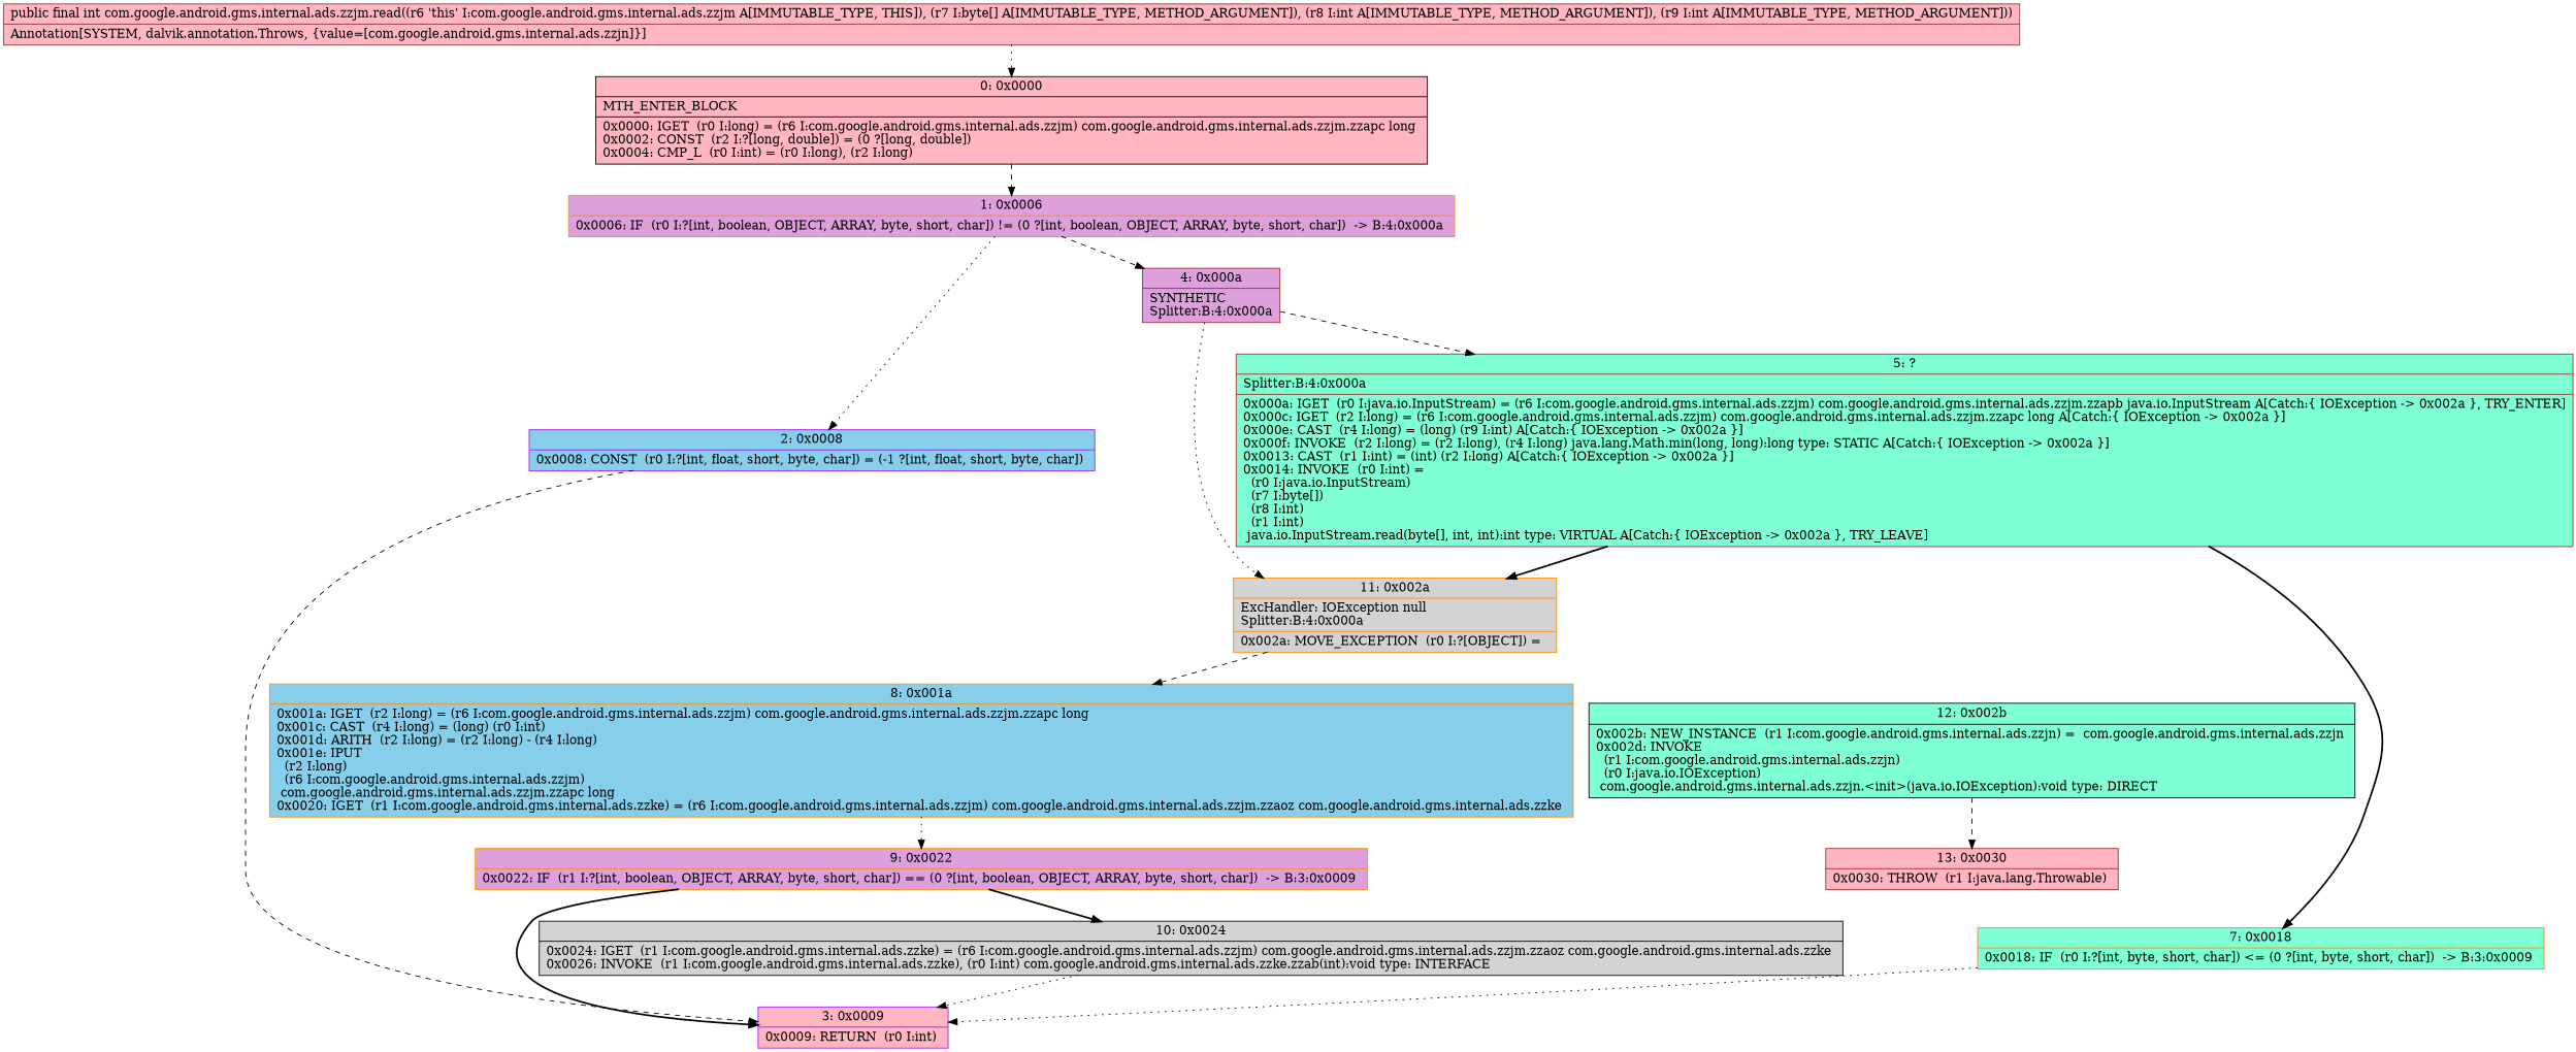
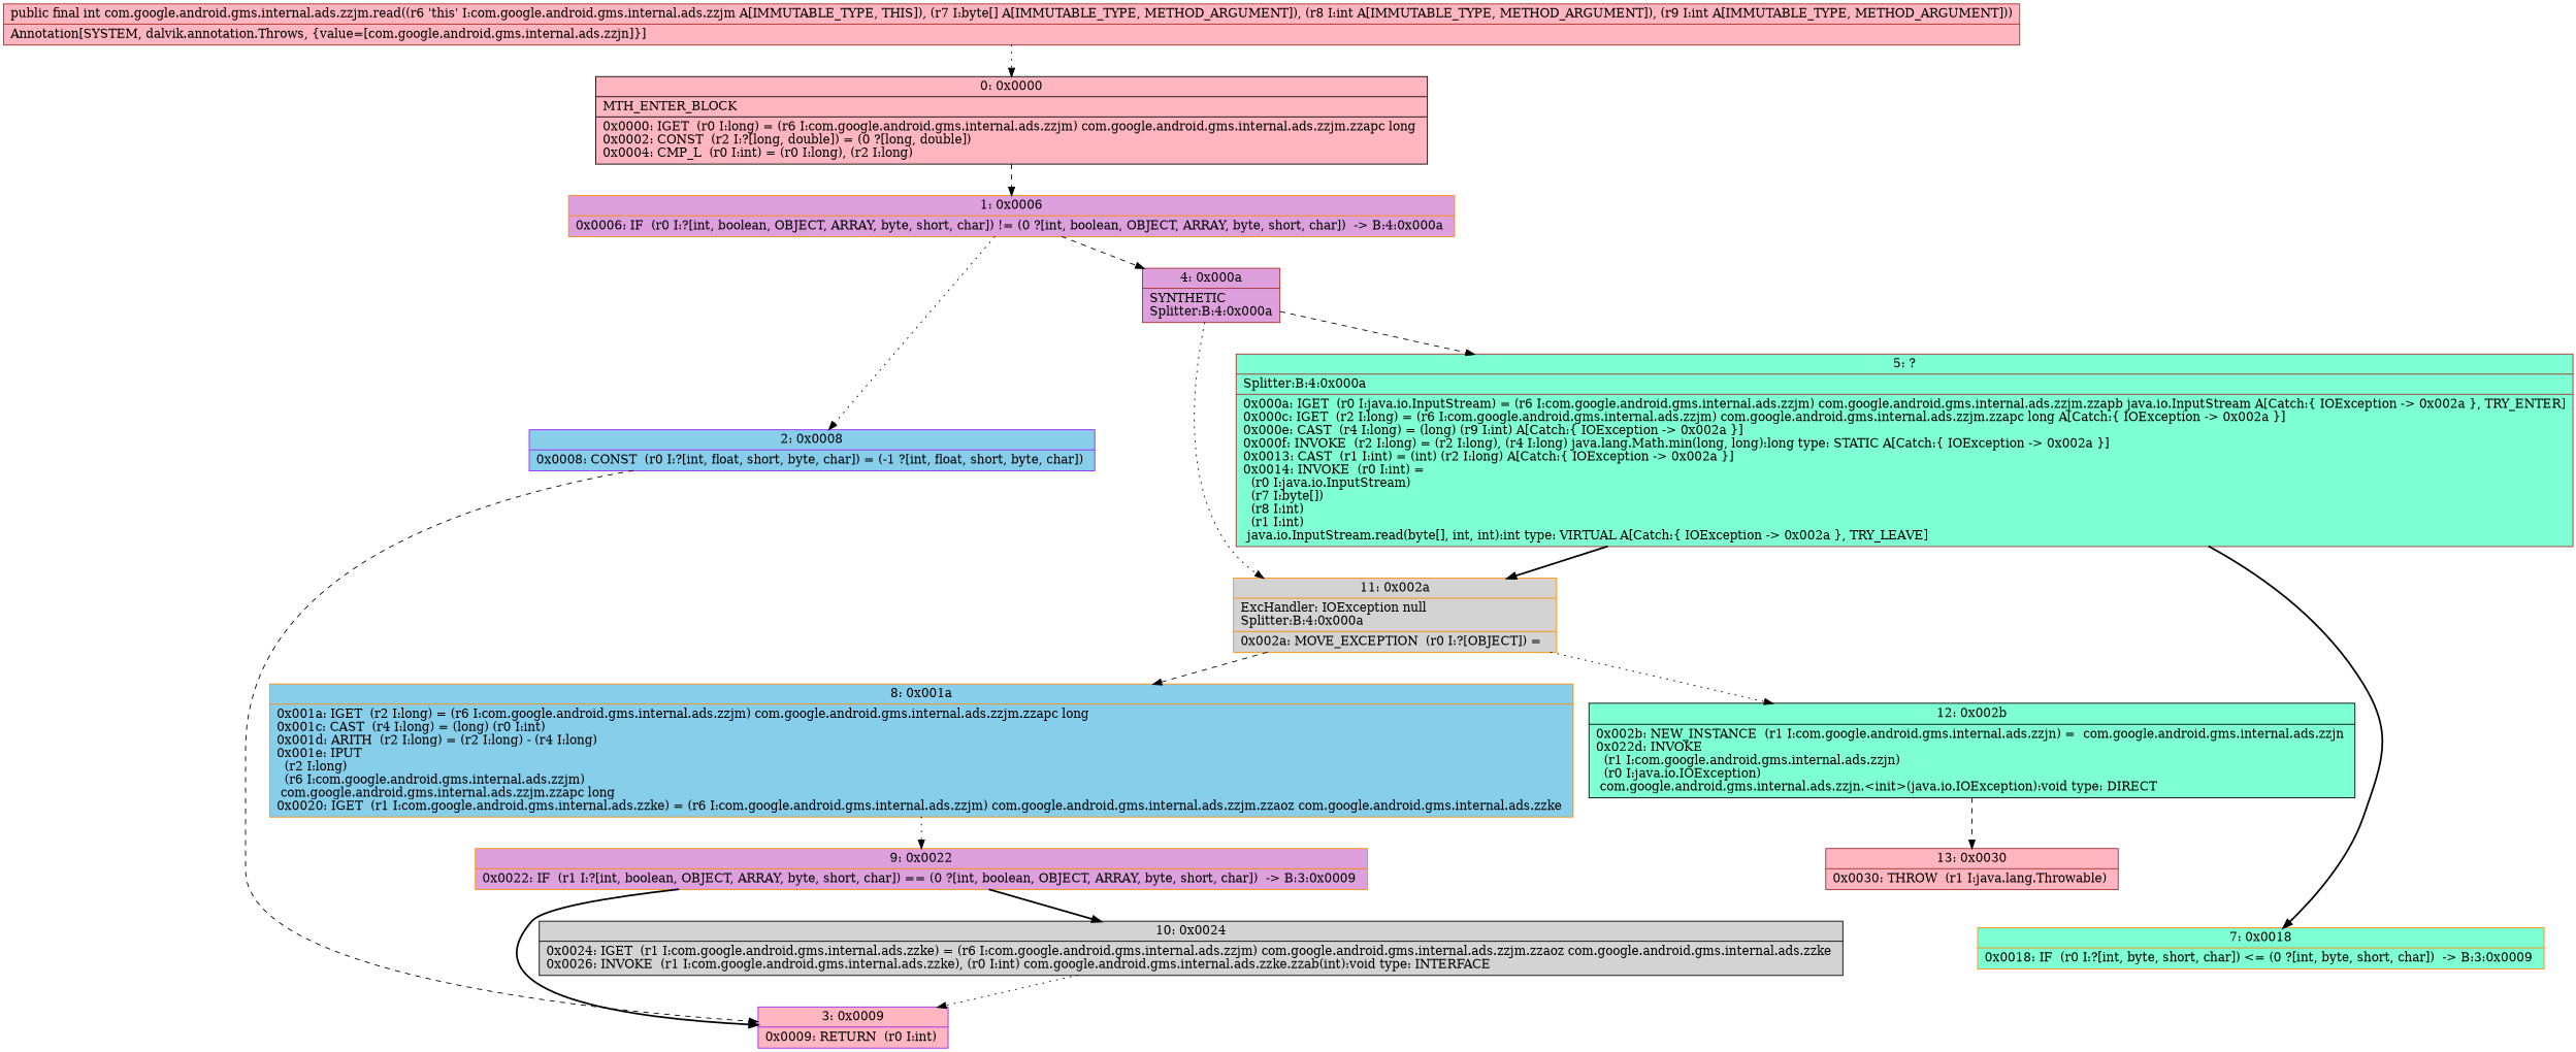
  digraph {
    node [color=darkorange fillcolor=lightpink shape=record style=filled]
    edge [style=dotted]
    n1 [color=black label="{0\:\ 0x0000|MTH_ENTER_BLOCK\l|0x0000: IGET  (r0 I:long) = (r6 I:com.google.android.gms.internal.ads.zzjm) com.google.android.gms.internal.ads.zzjm.zzapc long \l0x0002: CONST  (r2 I:?[long, double]) = (0 ?[long, double]) \l0x0004: CMP_L  (r0 I:int) = (r0 I:long), (r2 I:long) \l}"]
    n2 [fillcolor=plum label="{1\:\ 0x0006|0x0006: IF  (r0 I:?[int, boolean, OBJECT, ARRAY, byte, short, char]) != (0 ?[int, boolean, OBJECT, ARRAY, byte, short, char])  \-\> B:4:0x000a \l}"]
    n3 [color=purple fillcolor=skyblue label="{2\:\ 0x0008|0x0008: CONST  (r0 I:?[int, float, short, byte, char]) = (\-1 ?[int, float, short, byte, char]) \l}"]
    n4 [color=brown fillcolor=plum label="{4\:\ 0x000a|SYNTHETIC\lSplitter:B:4:0x000a\l}"]
    n5 [color=purple label="{3\:\ 0x0009|0x0009: RETURN  (r0 I:int) \l}"]
    n6 [color=brown fillcolor=aquamarine label="{5\:\ ?|Splitter:B:4:0x000a\l|0x000a: IGET  (r0 I:java.io.InputStream) = (r6 I:com.google.android.gms.internal.ads.zzjm) com.google.android.gms.internal.ads.zzjm.zzapb java.io.InputStream A[Catch:\{ IOException \-\> 0x002a \}, TRY_ENTER]\l0x000c: IGET  (r2 I:long) = (r6 I:com.google.android.gms.internal.ads.zzjm) com.google.android.gms.internal.ads.zzjm.zzapc long A[Catch:\{ IOException \-\> 0x002a \}]\l0x000e: CAST  (r4 I:long) = (long) (r9 I:int) A[Catch:\{ IOException \-\> 0x002a \}]\l0x000f: INVOKE  (r2 I:long) = (r2 I:long), (r4 I:long) java.lang.Math.min(long, long):long type: STATIC A[Catch:\{ IOException \-\> 0x002a \}]\l0x0013: CAST  (r1 I:int) = (int) (r2 I:long) A[Catch:\{ IOException \-\> 0x002a \}]\l0x0014: INVOKE  (r0 I:int) = \l  (r0 I:java.io.InputStream)\l  (r7 I:byte[])\l  (r8 I:int)\l  (r1 I:int)\l java.io.InputStream.read(byte[], int, int):int type: VIRTUAL A[Catch:\{ IOException \-\> 0x002a \}, TRY_LEAVE]\l}"]
    n7 [fillcolor=lightgrey label="{11\:\ 0x002a|ExcHandler: IOException null\lSplitter:B:4:0x000a\l|0x002a: MOVE_EXCEPTION  (r0 I:?[OBJECT]) =  \l}"]
    n8 [fillcolor=aquamarine label="{7\:\ 0x0018|0x0018: IF  (r0 I:?[int, byte, short, char]) \<= (0 ?[int, byte, short, char])  \-\> B:3:0x0009 \l}"]
    n9 [fillcolor=skyblue label="{8\:\ 0x001a|0x001a: IGET  (r2 I:long) = (r6 I:com.google.android.gms.internal.ads.zzjm) com.google.android.gms.internal.ads.zzjm.zzapc long \l0x001c: CAST  (r4 I:long) = (long) (r0 I:int) \l0x001d: ARITH  (r2 I:long) = (r2 I:long) \- (r4 I:long) \l0x001e: IPUT  \l  (r2 I:long)\l  (r6 I:com.google.android.gms.internal.ads.zzjm)\l com.google.android.gms.internal.ads.zzjm.zzapc long \l0x0020: IGET  (r1 I:com.google.android.gms.internal.ads.zzke) = (r6 I:com.google.android.gms.internal.ads.zzjm) com.google.android.gms.internal.ads.zzjm.zzaoz com.google.android.gms.internal.ads.zzke \l}"]
-   n10 [color=black fillcolor=aquamarine label="{12\:\ 0x002b|0x002b: NEW_INSTANCE  (r1 I:com.google.android.gms.internal.ads.zzjn) =  com.google.android.gms.internal.ads.zzjn \l0x002d: INVOKE  \l  (r1 I:com.google.android.gms.internal.ads.zzjn)\l  (r0 I:java.io.IOException)\l com.google.android.gms.internal.ads.zzjn.\<init\>(java.io.IOException):void type: DIRECT \l}"]
+   n10 [color=black fillcolor=aquamarine label="{12\:\ 0x002b|0x002b: NEW_INSTANCE  (r1 I:com.google.android.gms.internal.ads.zzjn) =  com.google.android.gms.internal.ads.zzjn \l0x022d: INVOKE  \l  (r1 I:com.google.android.gms.internal.ads.zzjn)\l  (r0 I:java.io.IOException)\l com.google.android.gms.internal.ads.zzjn.\<init\>(java.io.IOException):void type: DIRECT \l}"]
    n11 [fillcolor=plum label="{9\:\ 0x0022|0x0022: IF  (r1 I:?[int, boolean, OBJECT, ARRAY, byte, short, char]) == (0 ?[int, boolean, OBJECT, ARRAY, byte, short, char])  \-\> B:3:0x0009 \l}"]
    n12 [color=black fillcolor=lightgrey label="{10\:\ 0x0024|0x0024: IGET  (r1 I:com.google.android.gms.internal.ads.zzke) = (r6 I:com.google.android.gms.internal.ads.zzjm) com.google.android.gms.internal.ads.zzjm.zzaoz com.google.android.gms.internal.ads.zzke \l0x0026: INVOKE  (r1 I:com.google.android.gms.internal.ads.zzke), (r0 I:int) com.google.android.gms.internal.ads.zzke.zzab(int):void type: INTERFACE \l}"]
    n13 [color=brown label="{13\:\ 0x0030|0x0030: THROW  (r1 I:java.lang.Throwable) \l}"]
    n14 [color=brown label="{public final int com.google.android.gms.internal.ads.zzjm.read((r6 'this' I:com.google.android.gms.internal.ads.zzjm A[IMMUTABLE_TYPE, THIS]), (r7 I:byte[] A[IMMUTABLE_TYPE, METHOD_ARGUMENT]), (r8 I:int A[IMMUTABLE_TYPE, METHOD_ARGUMENT]), (r9 I:int A[IMMUTABLE_TYPE, METHOD_ARGUMENT]))  | Annotation[SYSTEM, dalvik.annotation.Throws, \{value=[com.google.android.gms.internal.ads.zzjn]\}]\l}"]
    n1 -> n2 [style=dashed]
    n2 -> n3
    n2 -> n4 [style=dashed]
    n3 -> n5 [style=dashed]
    n4 -> n6 [style=dashed]
    n4 -> n7
    n6 -> n7 [style=bold]
    n6 -> n8 [style=bold]
    n7 -> n9 [style=dashed]
-   n8 -> n5
+   n7 -> n10
    n9 -> n11
    n10 -> n13 [style=dashed]
    n11 -> n5 [style=bold]
    n11 -> n12 [style=bold]
    n12 -> n5
    n14 -> n1
  }
